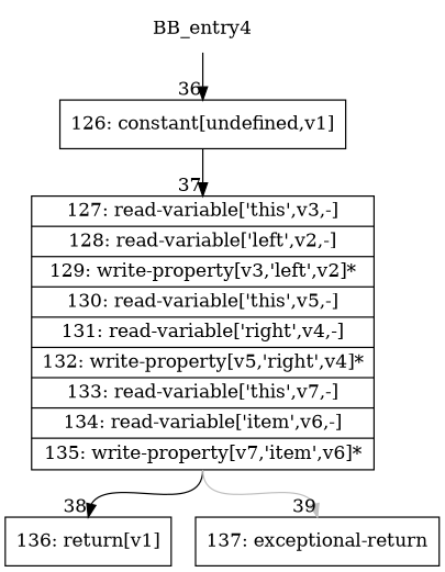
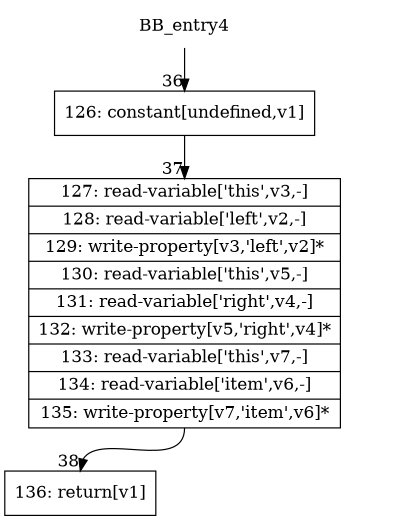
  digraph {
    rankdir=TD
    node [shape=record]
    edge [headport=n tailport=s]
    n1 [label=BB_entry4 shape=none]
    n2 [label="{126: constant[undefined,v1]}"]
    n3 [label="{127: read-variable['this',v3,-]|128: read-variable['left',v2,-]|129: write-property[v3,'left',v2]*|130: read-variable['this',v5,-]|131: read-variable['right',v4,-]|132: write-property[v5,'right',v4]*|133: read-variable['this',v7,-]|134: read-variable['item',v6,-]|135: write-property[v7,'item',v6]*}"]
    n4 [label="{136: return[v1]}"]
-   n5 [label="{137: exceptional-return}"]
    n1 -> n2 [headlabel="    36"]
    n2 -> n3 [headlabel="      37"]
    n3 -> n4 [headlabel="      38"]
-   n3 -> n5 [color=gray headlabel="      39"]
  }
